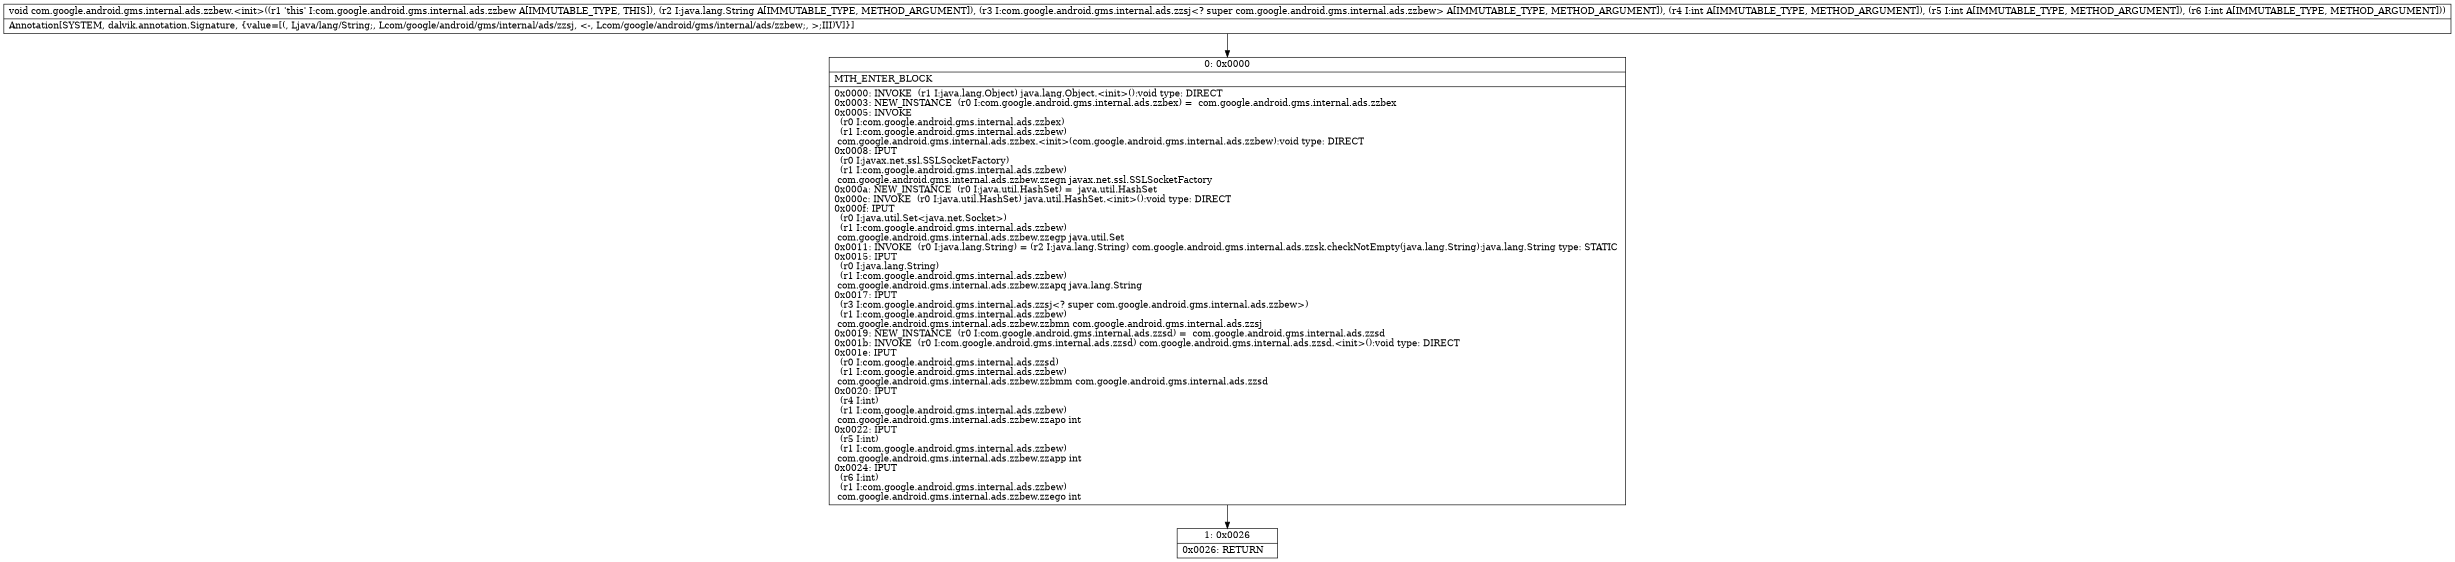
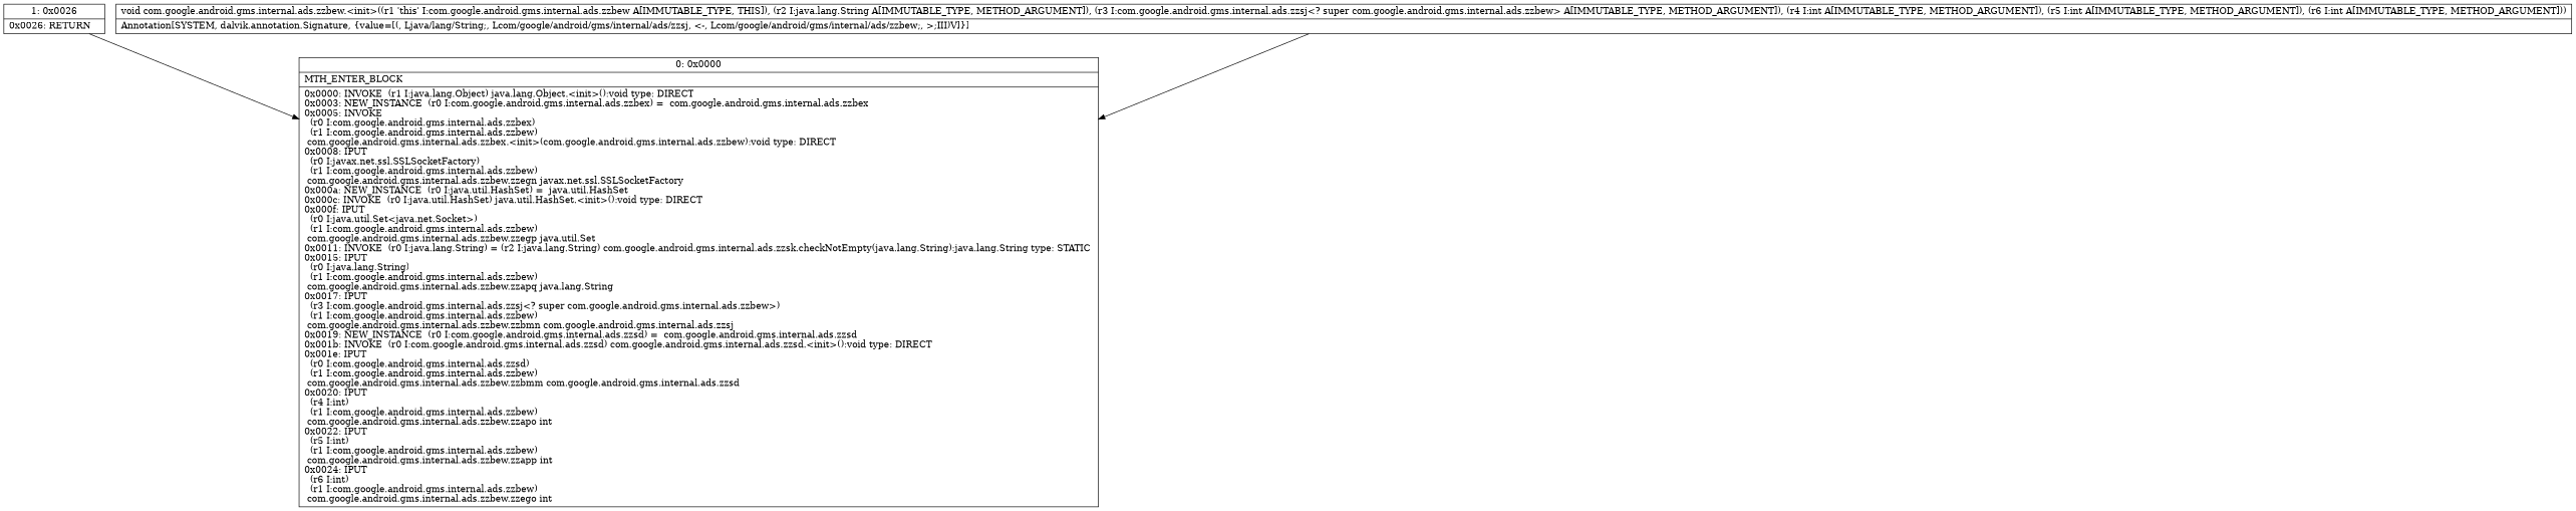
  digraph {
    node [shape=record]
    n1 [label="{0\:\ 0x0000|MTH_ENTER_BLOCK\l|0x0000: INVOKE  (r1 I:java.lang.Object) java.lang.Object.\<init\>():void type: DIRECT \l0x0003: NEW_INSTANCE  (r0 I:com.google.android.gms.internal.ads.zzbex) =  com.google.android.gms.internal.ads.zzbex \l0x0005: INVOKE  \l  (r0 I:com.google.android.gms.internal.ads.zzbex)\l  (r1 I:com.google.android.gms.internal.ads.zzbew)\l com.google.android.gms.internal.ads.zzbex.\<init\>(com.google.android.gms.internal.ads.zzbew):void type: DIRECT \l0x0008: IPUT  \l  (r0 I:javax.net.ssl.SSLSocketFactory)\l  (r1 I:com.google.android.gms.internal.ads.zzbew)\l com.google.android.gms.internal.ads.zzbew.zzegn javax.net.ssl.SSLSocketFactory \l0x000a: NEW_INSTANCE  (r0 I:java.util.HashSet) =  java.util.HashSet \l0x000c: INVOKE  (r0 I:java.util.HashSet) java.util.HashSet.\<init\>():void type: DIRECT \l0x000f: IPUT  \l  (r0 I:java.util.Set\<java.net.Socket\>)\l  (r1 I:com.google.android.gms.internal.ads.zzbew)\l com.google.android.gms.internal.ads.zzbew.zzegp java.util.Set \l0x0011: INVOKE  (r0 I:java.lang.String) = (r2 I:java.lang.String) com.google.android.gms.internal.ads.zzsk.checkNotEmpty(java.lang.String):java.lang.String type: STATIC \l0x0015: IPUT  \l  (r0 I:java.lang.String)\l  (r1 I:com.google.android.gms.internal.ads.zzbew)\l com.google.android.gms.internal.ads.zzbew.zzapq java.lang.String \l0x0017: IPUT  \l  (r3 I:com.google.android.gms.internal.ads.zzsj\<? super com.google.android.gms.internal.ads.zzbew\>)\l  (r1 I:com.google.android.gms.internal.ads.zzbew)\l com.google.android.gms.internal.ads.zzbew.zzbmn com.google.android.gms.internal.ads.zzsj \l0x0019: NEW_INSTANCE  (r0 I:com.google.android.gms.internal.ads.zzsd) =  com.google.android.gms.internal.ads.zzsd \l0x001b: INVOKE  (r0 I:com.google.android.gms.internal.ads.zzsd) com.google.android.gms.internal.ads.zzsd.\<init\>():void type: DIRECT \l0x001e: IPUT  \l  (r0 I:com.google.android.gms.internal.ads.zzsd)\l  (r1 I:com.google.android.gms.internal.ads.zzbew)\l com.google.android.gms.internal.ads.zzbew.zzbmm com.google.android.gms.internal.ads.zzsd \l0x0020: IPUT  \l  (r4 I:int)\l  (r1 I:com.google.android.gms.internal.ads.zzbew)\l com.google.android.gms.internal.ads.zzbew.zzapo int \l0x0022: IPUT  \l  (r5 I:int)\l  (r1 I:com.google.android.gms.internal.ads.zzbew)\l com.google.android.gms.internal.ads.zzbew.zzapp int \l0x0024: IPUT  \l  (r6 I:int)\l  (r1 I:com.google.android.gms.internal.ads.zzbew)\l com.google.android.gms.internal.ads.zzbew.zzego int \l}"]
    n2 [label="{1\:\ 0x0026|0x0026: RETURN   \l}"]
    n3 [label="{void com.google.android.gms.internal.ads.zzbew.\<init\>((r1 'this' I:com.google.android.gms.internal.ads.zzbew A[IMMUTABLE_TYPE, THIS]), (r2 I:java.lang.String A[IMMUTABLE_TYPE, METHOD_ARGUMENT]), (r3 I:com.google.android.gms.internal.ads.zzsj\<? super com.google.android.gms.internal.ads.zzbew\> A[IMMUTABLE_TYPE, METHOD_ARGUMENT]), (r4 I:int A[IMMUTABLE_TYPE, METHOD_ARGUMENT]), (r5 I:int A[IMMUTABLE_TYPE, METHOD_ARGUMENT]), (r6 I:int A[IMMUTABLE_TYPE, METHOD_ARGUMENT]))  | Annotation[SYSTEM, dalvik.annotation.Signature, \{value=[(, Ljava\/lang\/String;, Lcom\/google\/android\/gms\/internal\/ads\/zzsj, \<\-, Lcom\/google\/android\/gms\/internal\/ads\/zzbew;, \>;III)V]\}]\l}"]
-   n1 -> n2
+   n2 -> n1
    n3 -> n1
  }
